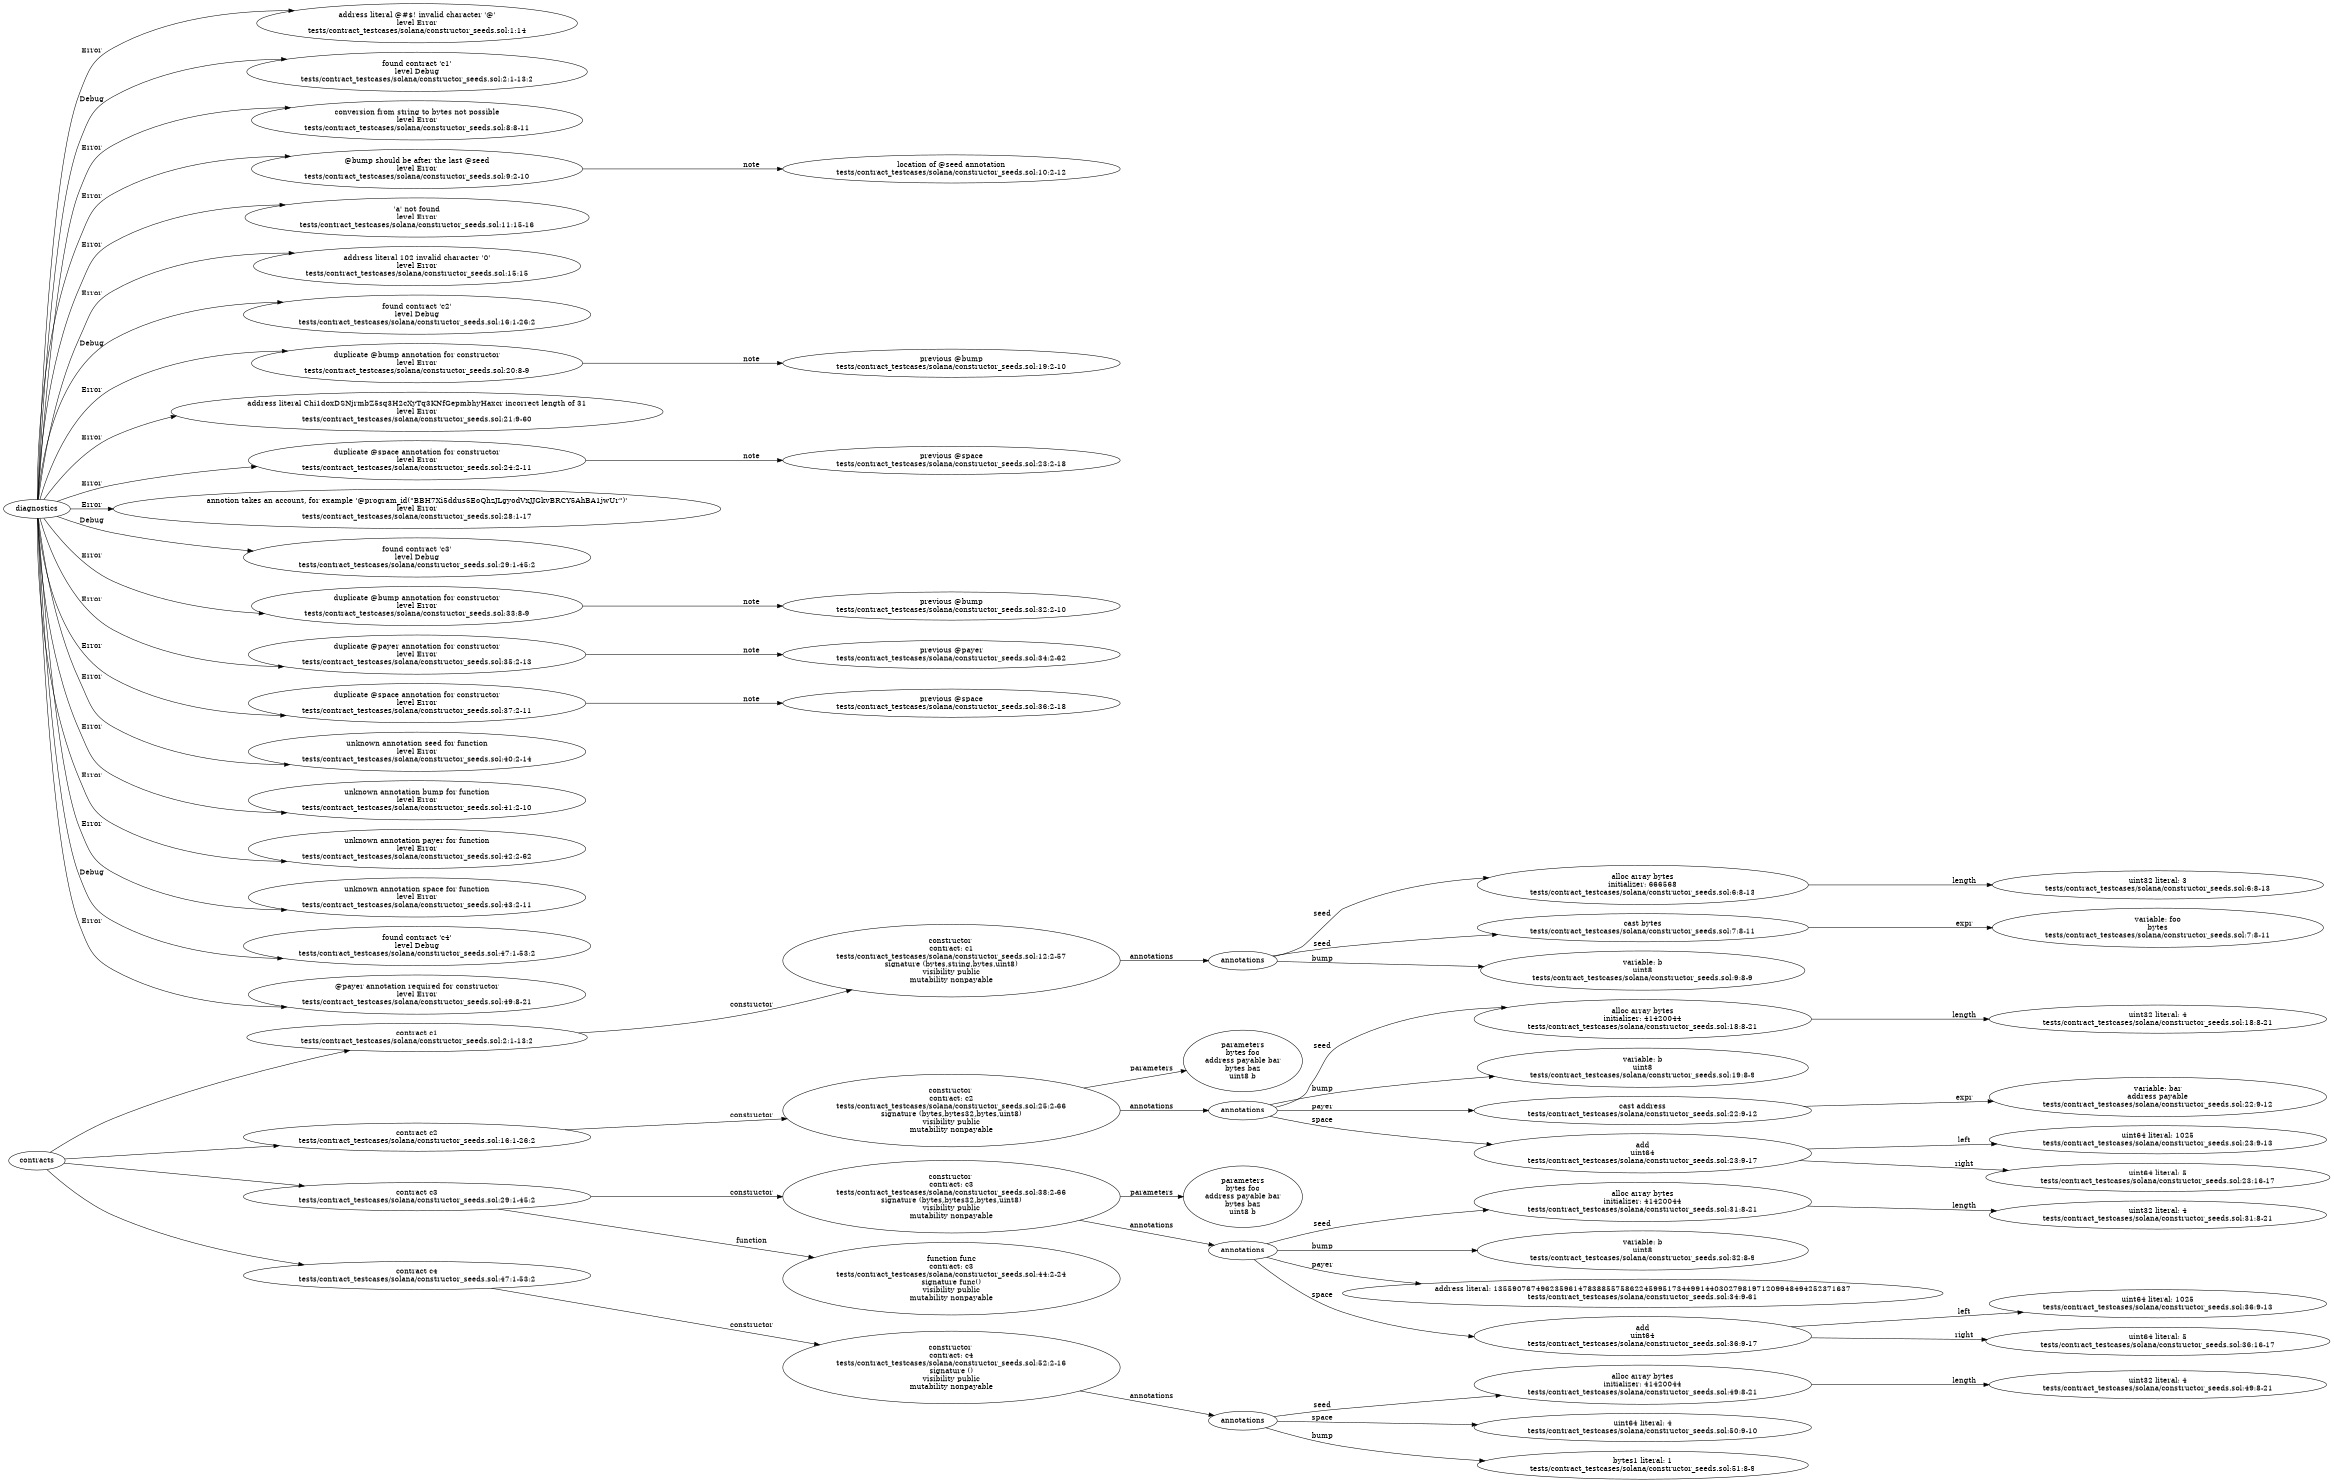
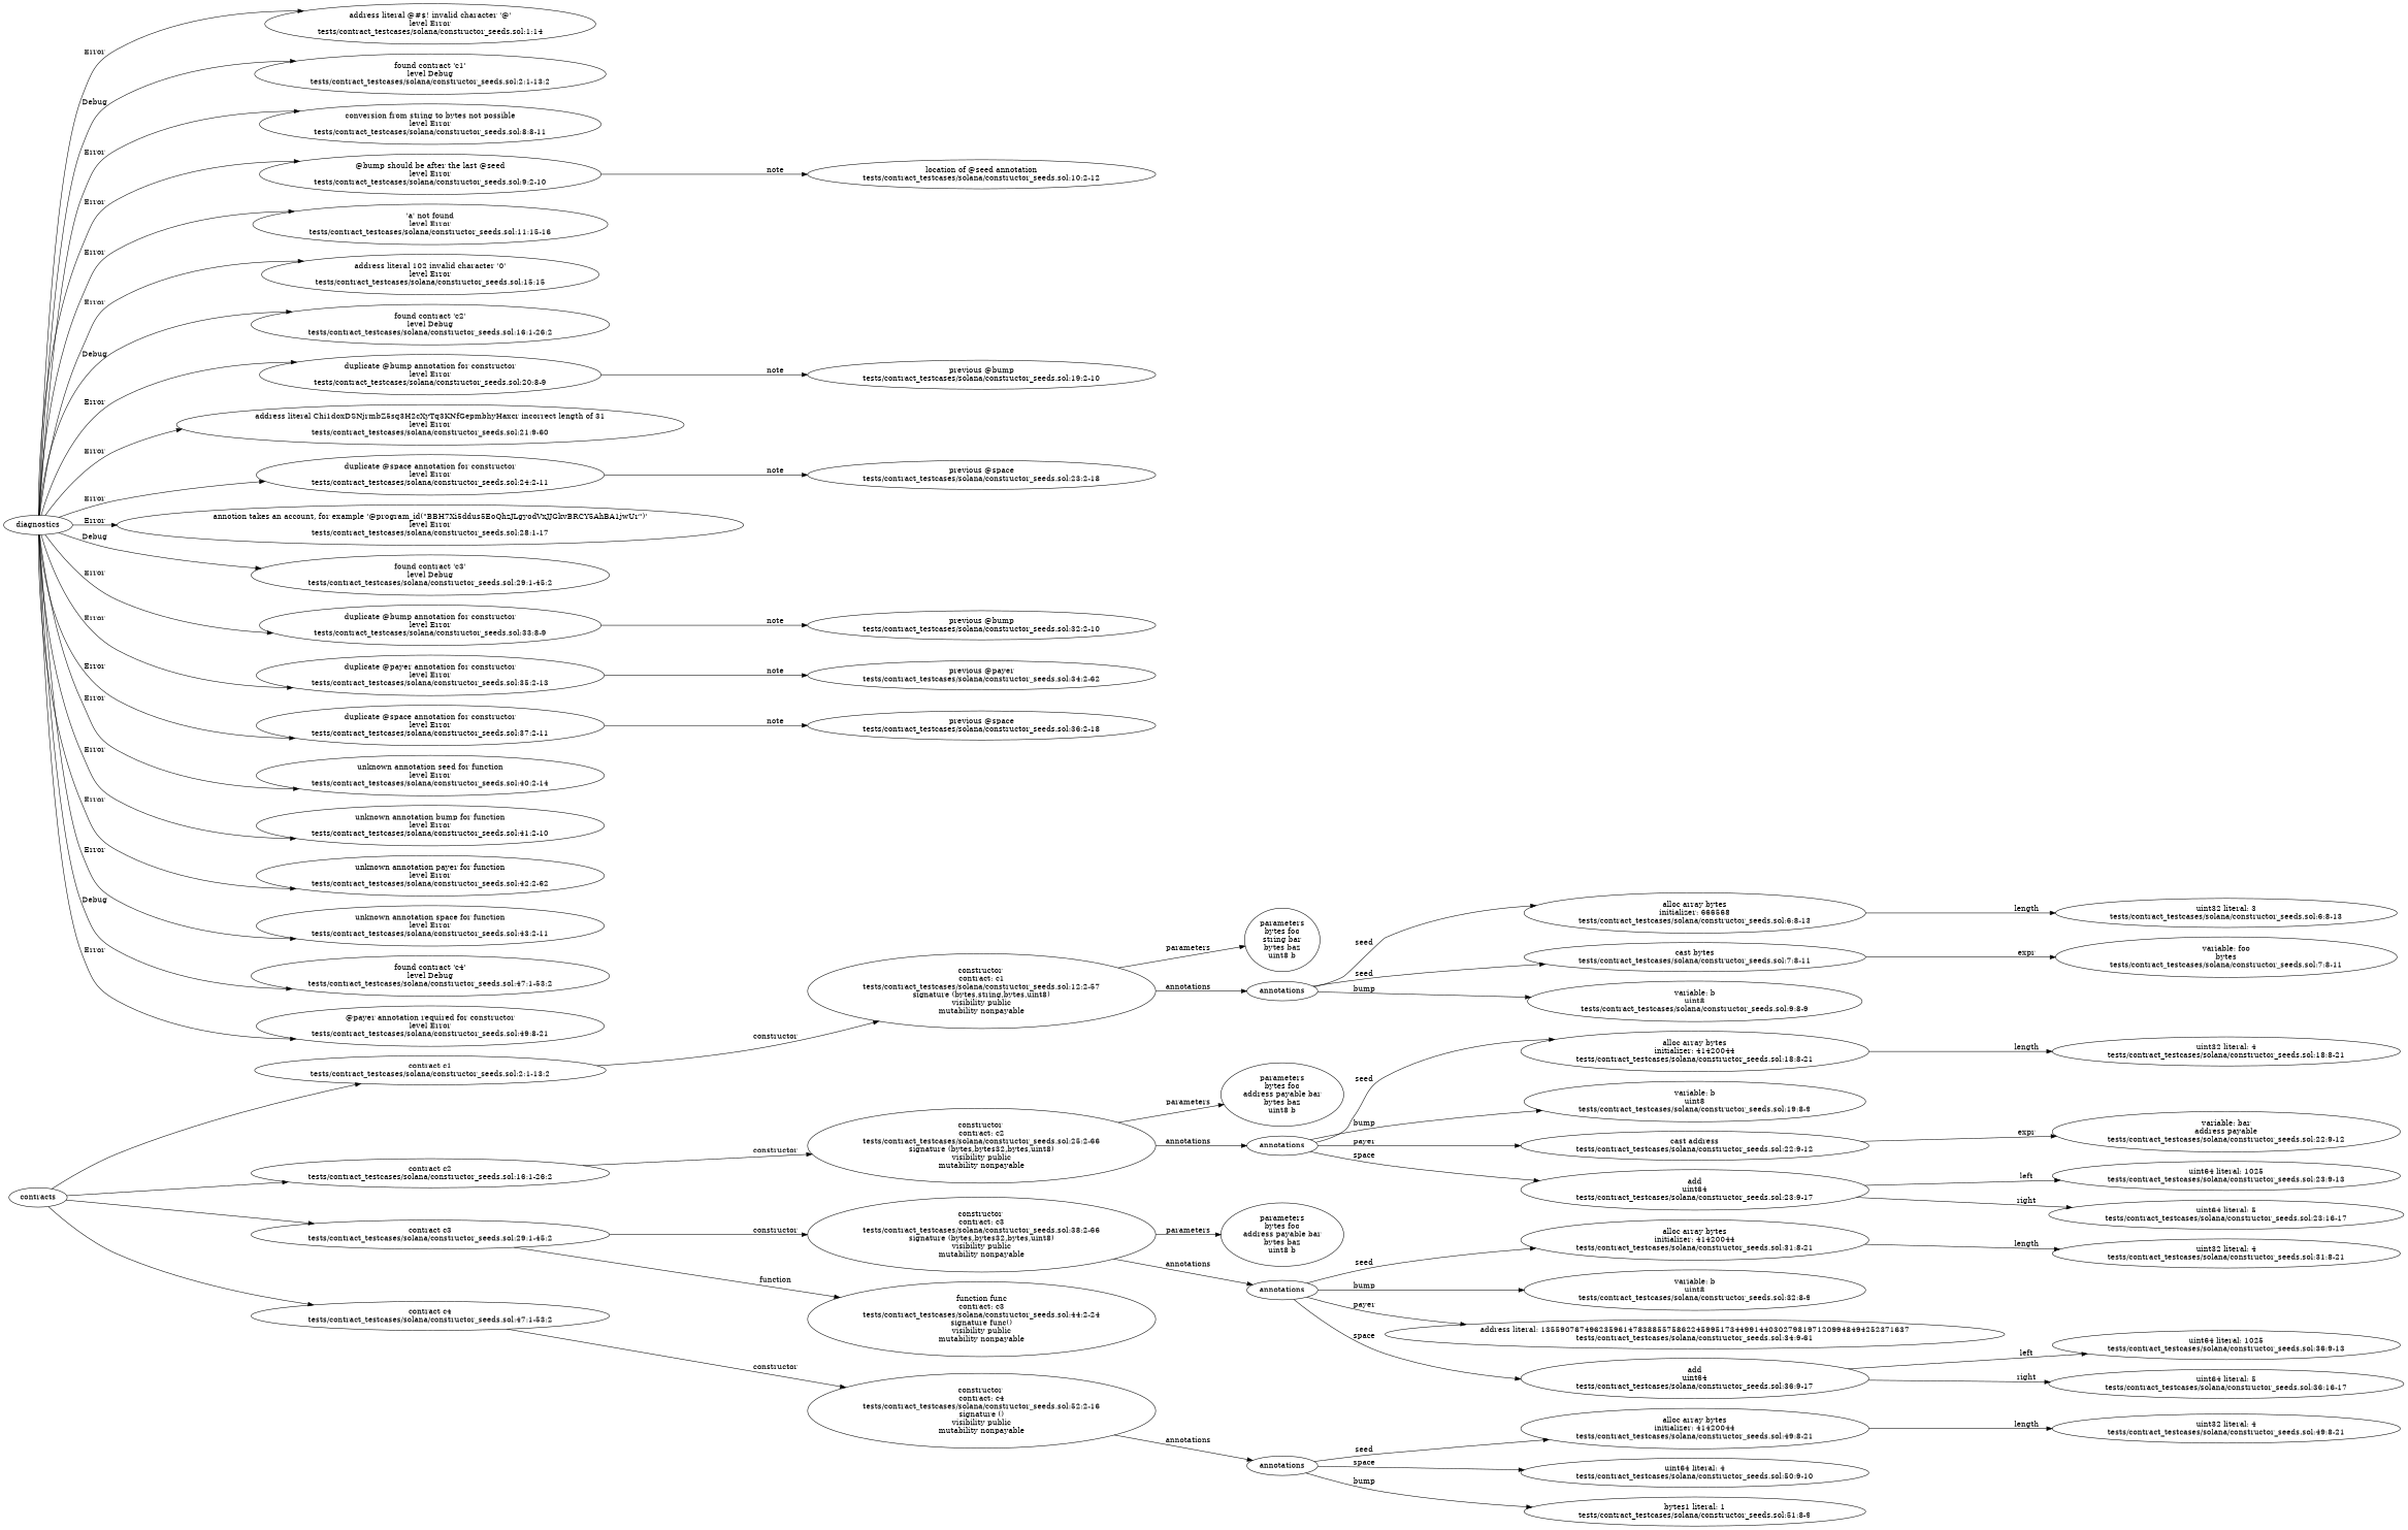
  strict digraph {
    rankdir=LR
    n1 [label="contract c1\ntests/contract_testcases/solana/constructor_seeds.sol:2:1-13:2"]
    n2 [label="constructor \ncontract: c1\ntests/contract_testcases/solana/constructor_seeds.sol:12:2-57\nsignature (bytes,string,bytes,uint8)\nvisibility public\nmutability nonpayable"]
+   n3 [label="parameters\nbytes foo\nstring bar\nbytes baz\nuint8 b"]
    n4 [label=annotations]
    n5 [label="alloc array bytes\ninitializer: 666568\ntests/contract_testcases/solana/constructor_seeds.sol:6:8-13"]
    n6 [label="cast bytes\ntests/contract_testcases/solana/constructor_seeds.sol:7:8-11"]
    n7 [label="variable: b\nuint8\ntests/contract_testcases/solana/constructor_seeds.sol:9:8-9"]
    n8 [label="uint32 literal: 3\ntests/contract_testcases/solana/constructor_seeds.sol:6:8-13"]
    n9 [label="variable: foo\nbytes\ntests/contract_testcases/solana/constructor_seeds.sol:7:8-11"]
    n10 [label="contract c2\ntests/contract_testcases/solana/constructor_seeds.sol:16:1-26:2"]
    n11 [label="constructor \ncontract: c2\ntests/contract_testcases/solana/constructor_seeds.sol:25:2-66\nsignature (bytes,bytes32,bytes,uint8)\nvisibility public\nmutability nonpayable"]
    n12 [label="parameters\nbytes foo\naddress payable bar\nbytes baz\nuint8 b"]
    n13 [label=annotations]
    n14 [label="alloc array bytes\ninitializer: 41420044\ntests/contract_testcases/solana/constructor_seeds.sol:18:8-21"]
    n15 [label="variable: b\nuint8\ntests/contract_testcases/solana/constructor_seeds.sol:19:8-9"]
    n16 [label="cast address\ntests/contract_testcases/solana/constructor_seeds.sol:22:9-12"]
    n17 [label="add\nuint64\ntests/contract_testcases/solana/constructor_seeds.sol:23:9-17"]
    n18 [label="uint32 literal: 4\ntests/contract_testcases/solana/constructor_seeds.sol:18:8-21"]
    n19 [label="variable: bar\naddress payable\ntests/contract_testcases/solana/constructor_seeds.sol:22:9-12"]
    n20 [label="uint64 literal: 1025\ntests/contract_testcases/solana/constructor_seeds.sol:23:9-13"]
    n21 [label="uint64 literal: 5\ntests/contract_testcases/solana/constructor_seeds.sol:23:16-17"]
    n22 [label="contract c3\ntests/contract_testcases/solana/constructor_seeds.sol:29:1-45:2"]
    n23 [label="constructor \ncontract: c3\ntests/contract_testcases/solana/constructor_seeds.sol:38:2-66\nsignature (bytes,bytes32,bytes,uint8)\nvisibility public\nmutability nonpayable"]
    n24 [label="function func\ncontract: c3\ntests/contract_testcases/solana/constructor_seeds.sol:44:2-24\nsignature func()\nvisibility public\nmutability nonpayable"]
    n25 [label="parameters\nbytes foo\naddress payable bar\nbytes baz\nuint8 b"]
    n26 [label=annotations]
    n27 [label="alloc array bytes\ninitializer: 41420044\ntests/contract_testcases/solana/constructor_seeds.sol:31:8-21"]
    n28 [label="variable: b\nuint8\ntests/contract_testcases/solana/constructor_seeds.sol:32:8-9"]
    n29 [label="address literal: 1355907674962359614783885575862245995173449914403027981971209948494252371637\ntests/contract_testcases/solana/constructor_seeds.sol:34:9-61"]
    n30 [label="add\nuint64\ntests/contract_testcases/solana/constructor_seeds.sol:36:9-17"]
    n31 [label="uint32 literal: 4\ntests/contract_testcases/solana/constructor_seeds.sol:31:8-21"]
    n32 [label="uint64 literal: 1025\ntests/contract_testcases/solana/constructor_seeds.sol:36:9-13"]
    n33 [label="uint64 literal: 5\ntests/contract_testcases/solana/constructor_seeds.sol:36:16-17"]
    n34 [label="contract c4\ntests/contract_testcases/solana/constructor_seeds.sol:47:1-53:2"]
    n35 [label="constructor \ncontract: c4\ntests/contract_testcases/solana/constructor_seeds.sol:52:2-16\nsignature ()\nvisibility public\nmutability nonpayable"]
    n36 [label=annotations]
    n37 [label="alloc array bytes\ninitializer: 41420044\ntests/contract_testcases/solana/constructor_seeds.sol:49:8-21"]
    n38 [label="uint64 literal: 4\ntests/contract_testcases/solana/constructor_seeds.sol:50:9-10"]
    n39 [label="bytes1 literal: 1\ntests/contract_testcases/solana/constructor_seeds.sol:51:8-9"]
    n40 [label="uint32 literal: 4\ntests/contract_testcases/solana/constructor_seeds.sol:49:8-21"]
    n41 [label="address literal @#$! invalid character '@'\nlevel Error\ntests/contract_testcases/solana/constructor_seeds.sol:1:14"]
    n42 [label="found contract 'c1'\nlevel Debug\ntests/contract_testcases/solana/constructor_seeds.sol:2:1-13:2"]
    n43 [label="conversion from string to bytes not possible\nlevel Error\ntests/contract_testcases/solana/constructor_seeds.sol:8:8-11"]
    n44 [label="@bump should be after the last @seed\nlevel Error\ntests/contract_testcases/solana/constructor_seeds.sol:9:2-10"]
    n45 [label="location of @seed annotation\ntests/contract_testcases/solana/constructor_seeds.sol:10:2-12"]
    n46 [label="'a' not found\nlevel Error\ntests/contract_testcases/solana/constructor_seeds.sol:11:15-16"]
    n47 [label="address literal 102 invalid character '0'\nlevel Error\ntests/contract_testcases/solana/constructor_seeds.sol:15:15"]
    n48 [label="found contract 'c2'\nlevel Debug\ntests/contract_testcases/solana/constructor_seeds.sol:16:1-26:2"]
    n49 [label="duplicate @bump annotation for constructor\nlevel Error\ntests/contract_testcases/solana/constructor_seeds.sol:20:8-9"]
    n50 [label="previous @bump\ntests/contract_testcases/solana/constructor_seeds.sol:19:2-10"]
    n51 [label="address literal Chi1doxDSNjrmbZ5sq3H2cXyTq3KNfGepmbhyHaxcr incorrect length of 31\nlevel Error\ntests/contract_testcases/solana/constructor_seeds.sol:21:9-60"]
    n52 [label="duplicate @space annotation for constructor\nlevel Error\ntests/contract_testcases/solana/constructor_seeds.sol:24:2-11"]
    n53 [label="previous @space\ntests/contract_testcases/solana/constructor_seeds.sol:23:2-18"]
    n54 [label="annotion takes an account, for example '@program_id(\"BBH7Xi5ddus5EoQhzJLgyodVxJJGkvBRCY5AhBA1jwUr\")'\nlevel Error\ntests/contract_testcases/solana/constructor_seeds.sol:28:1-17"]
    n55 [label="found contract 'c3'\nlevel Debug\ntests/contract_testcases/solana/constructor_seeds.sol:29:1-45:2"]
    n56 [label="duplicate @bump annotation for constructor\nlevel Error\ntests/contract_testcases/solana/constructor_seeds.sol:33:8-9"]
    n57 [label="previous @bump\ntests/contract_testcases/solana/constructor_seeds.sol:32:2-10"]
    n58 [label="duplicate @payer annotation for constructor\nlevel Error\ntests/contract_testcases/solana/constructor_seeds.sol:35:2-13"]
    n59 [label="previous @payer\ntests/contract_testcases/solana/constructor_seeds.sol:34:2-62"]
    n60 [label="duplicate @space annotation for constructor\nlevel Error\ntests/contract_testcases/solana/constructor_seeds.sol:37:2-11"]
    n61 [label="previous @space\ntests/contract_testcases/solana/constructor_seeds.sol:36:2-18"]
    n62 [label="unknown annotation seed for function\nlevel Error\ntests/contract_testcases/solana/constructor_seeds.sol:40:2-14"]
    n63 [label="unknown annotation bump for function\nlevel Error\ntests/contract_testcases/solana/constructor_seeds.sol:41:2-10"]
    n64 [label="unknown annotation payer for function\nlevel Error\ntests/contract_testcases/solana/constructor_seeds.sol:42:2-62"]
    n65 [label="unknown annotation space for function\nlevel Error\ntests/contract_testcases/solana/constructor_seeds.sol:43:2-11"]
    n66 [label="found contract 'c4'\nlevel Debug\ntests/contract_testcases/solana/constructor_seeds.sol:47:1-53:2"]
    n67 [label="@payer annotation required for constructor\nlevel Error\ntests/contract_testcases/solana/constructor_seeds.sol:49:8-21"]
    contracts
    diagnostics
    n1 -> n2 [label=constructor]
+   n2 -> n3 [label=parameters]
    n2 -> n4 [label=annotations]
    n4 -> n5 [label=seed]
    n4 -> n6 [label=seed]
    n4 -> n7 [label=bump]
    n5 -> n8 [label=length]
    n6 -> n9 [label=expr]
    n10 -> n11 [label=constructor]
    n11 -> n12 [label=parameters]
    n11 -> n13 [label=annotations]
    n13 -> n14 [label=seed]
    n13 -> n15 [label=bump]
    n13 -> n16 [label=payer]
    n13 -> n17 [label=space]
    n14 -> n18 [label=length]
    n16 -> n19 [label=expr]
    n17 -> n20 [label=left]
    n17 -> n21 [label=right]
    n22 -> n23 [label=constructor]
    n22 -> n24 [label=function]
    n23 -> n25 [label=parameters]
    n23 -> n26 [label=annotations]
    n26 -> n27 [label=seed]
    n26 -> n28 [label=bump]
    n26 -> n29 [label=payer]
    n26 -> n30 [label=space]
    n27 -> n31 [label=length]
    n30 -> n32 [label=left]
    n30 -> n33 [label=right]
    n34 -> n35 [label=constructor]
    n35 -> n36 [label=annotations]
    n36 -> n37 [label=seed]
    n36 -> n38 [label=space]
    n36 -> n39 [label=bump]
    n37 -> n40 [label=length]
    n44 -> n45 [label=note]
    n49 -> n50 [label=note]
    n52 -> n53 [label=note]
    n56 -> n57 [label=note]
    n58 -> n59 [label=note]
    n60 -> n61 [label=note]
    contracts -> n1
    contracts -> n10
    contracts -> n22
    contracts -> n34
    diagnostics -> n41 [label=Error]
    diagnostics -> n42 [label=Debug]
    diagnostics -> n43 [label=Error]
    diagnostics -> n44 [label=Error]
    diagnostics -> n46 [label=Error]
    diagnostics -> n47 [label=Error]
    diagnostics -> n48 [label=Debug]
    diagnostics -> n49 [label=Error]
    diagnostics -> n51 [label=Error]
    diagnostics -> n52 [label=Error]
    diagnostics -> n54 [label=Error]
    diagnostics -> n55 [label=Debug]
    diagnostics -> n56 [label=Error]
    diagnostics -> n58 [label=Error]
    diagnostics -> n60 [label=Error]
    diagnostics -> n62 [label=Error]
    diagnostics -> n63 [label=Error]
    diagnostics -> n64 [label=Error]
    diagnostics -> n65 [label=Error]
    diagnostics -> n66 [label=Debug]
    diagnostics -> n67 [label=Error]
  }
